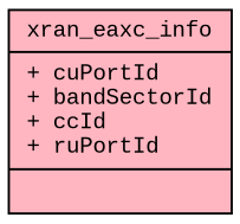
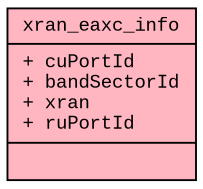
  digraph {
    fontname="Liberation Mono"
-   n1 [color=black fillcolor=lightpink fontcolor=black fontname="Liberation Mono" fontsize=10 height=0.2 label="{xran_eaxc_info\n|+ cuPortId\l+ bandSectorId\l+ ccId\l+ ruPortId\l|}" shape=record style=filled width=0.4]
+   n1 [color=black fillcolor=lightpink fontcolor=black fontname="Liberation Mono" fontsize=10 height=0.2 label="{xran_eaxc_info\n|+ cuPortId\l+ bandSectorId\l+ xran\l+ ruPortId\l|}" shape=record style=filled width=0.4]
  }
